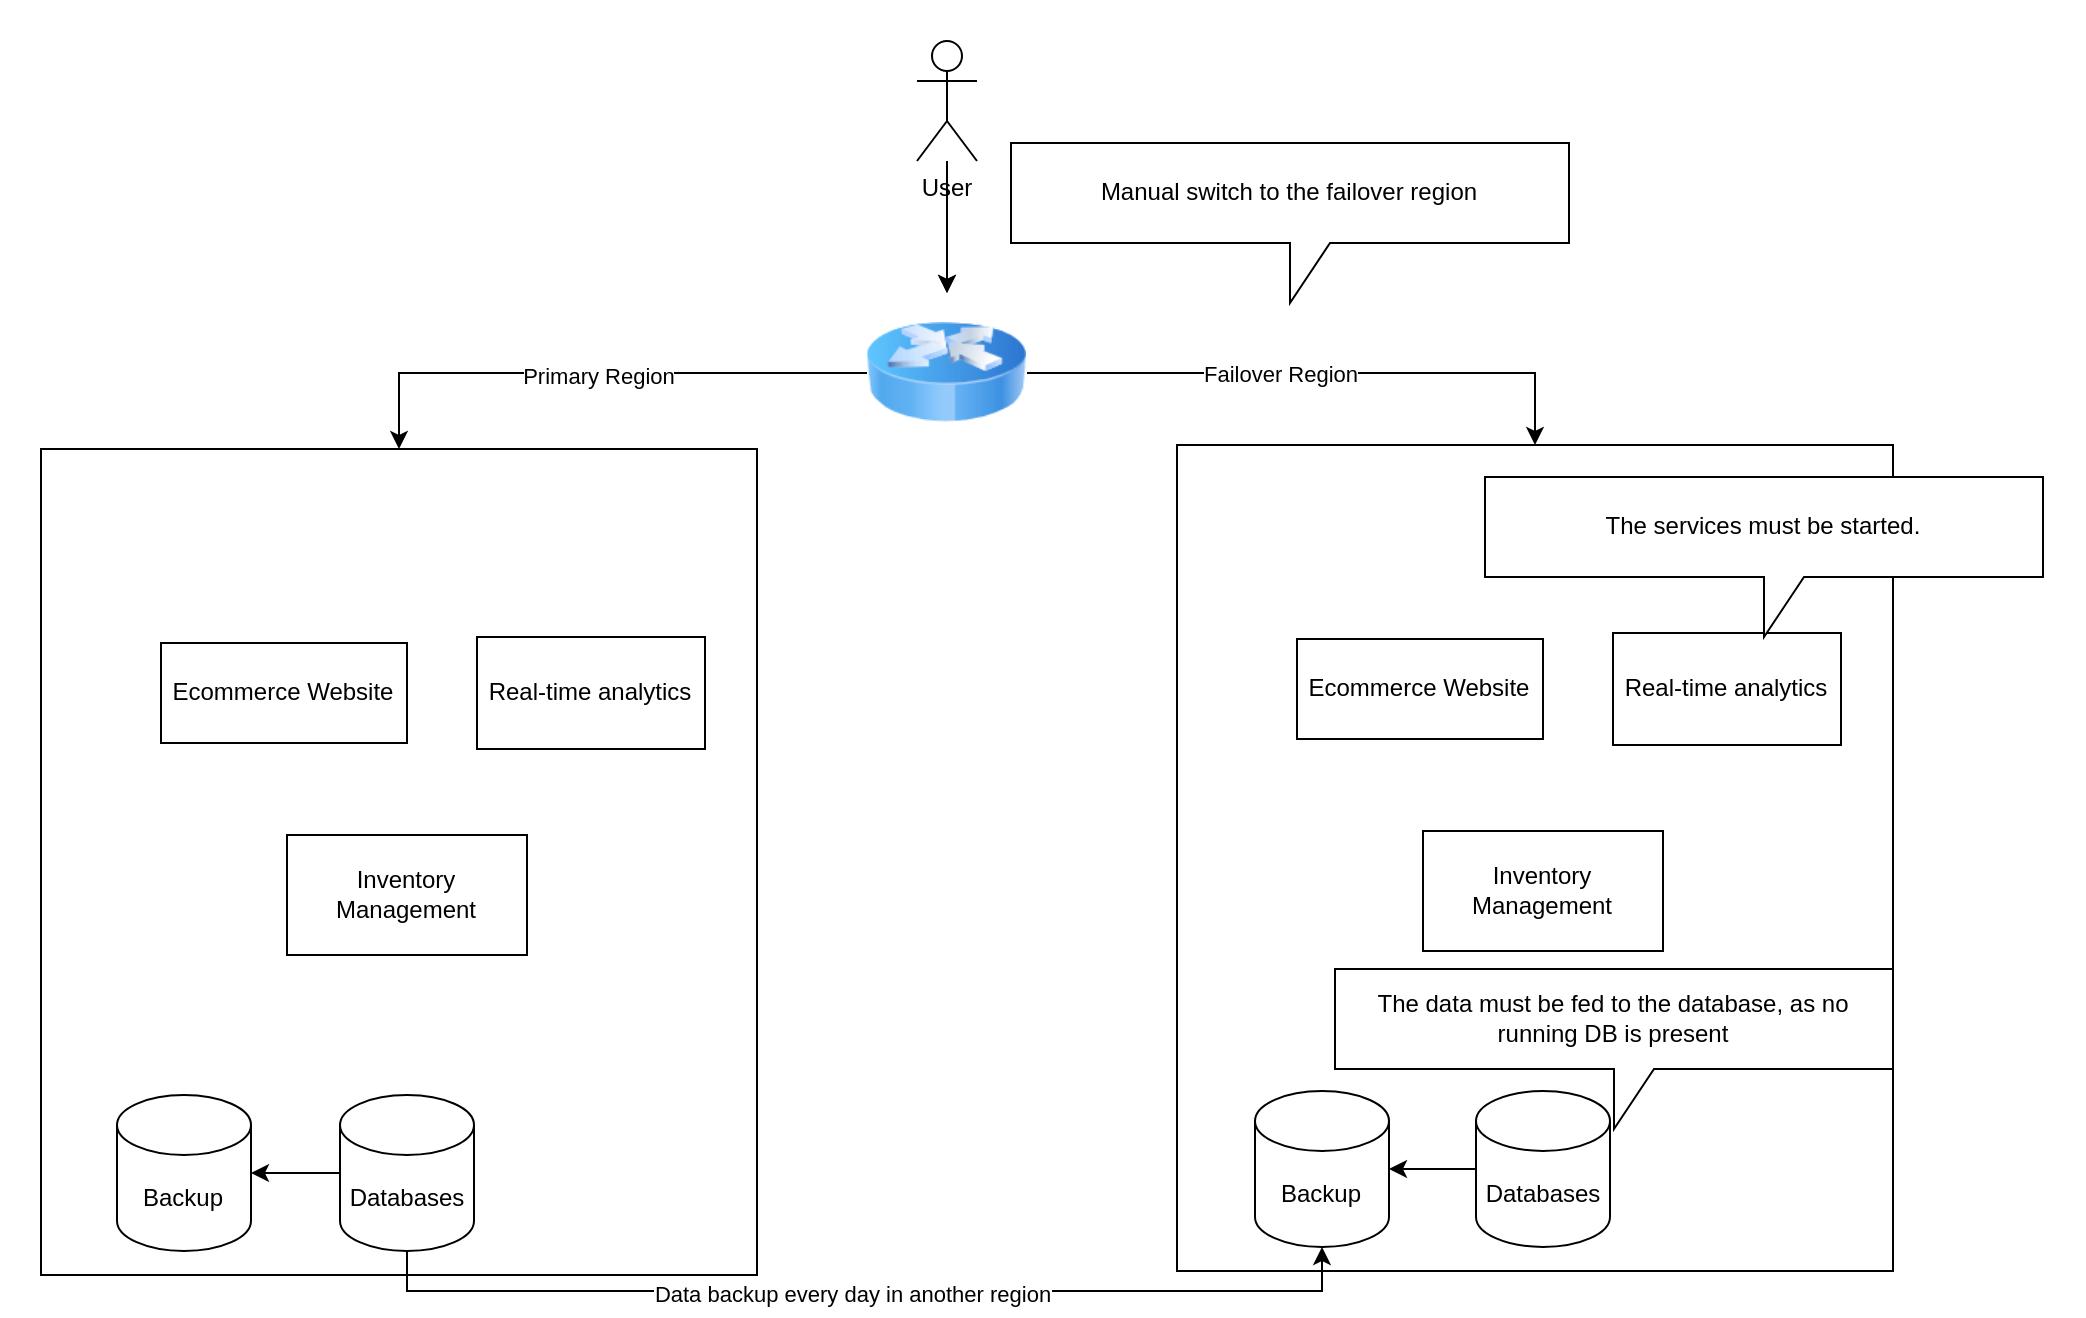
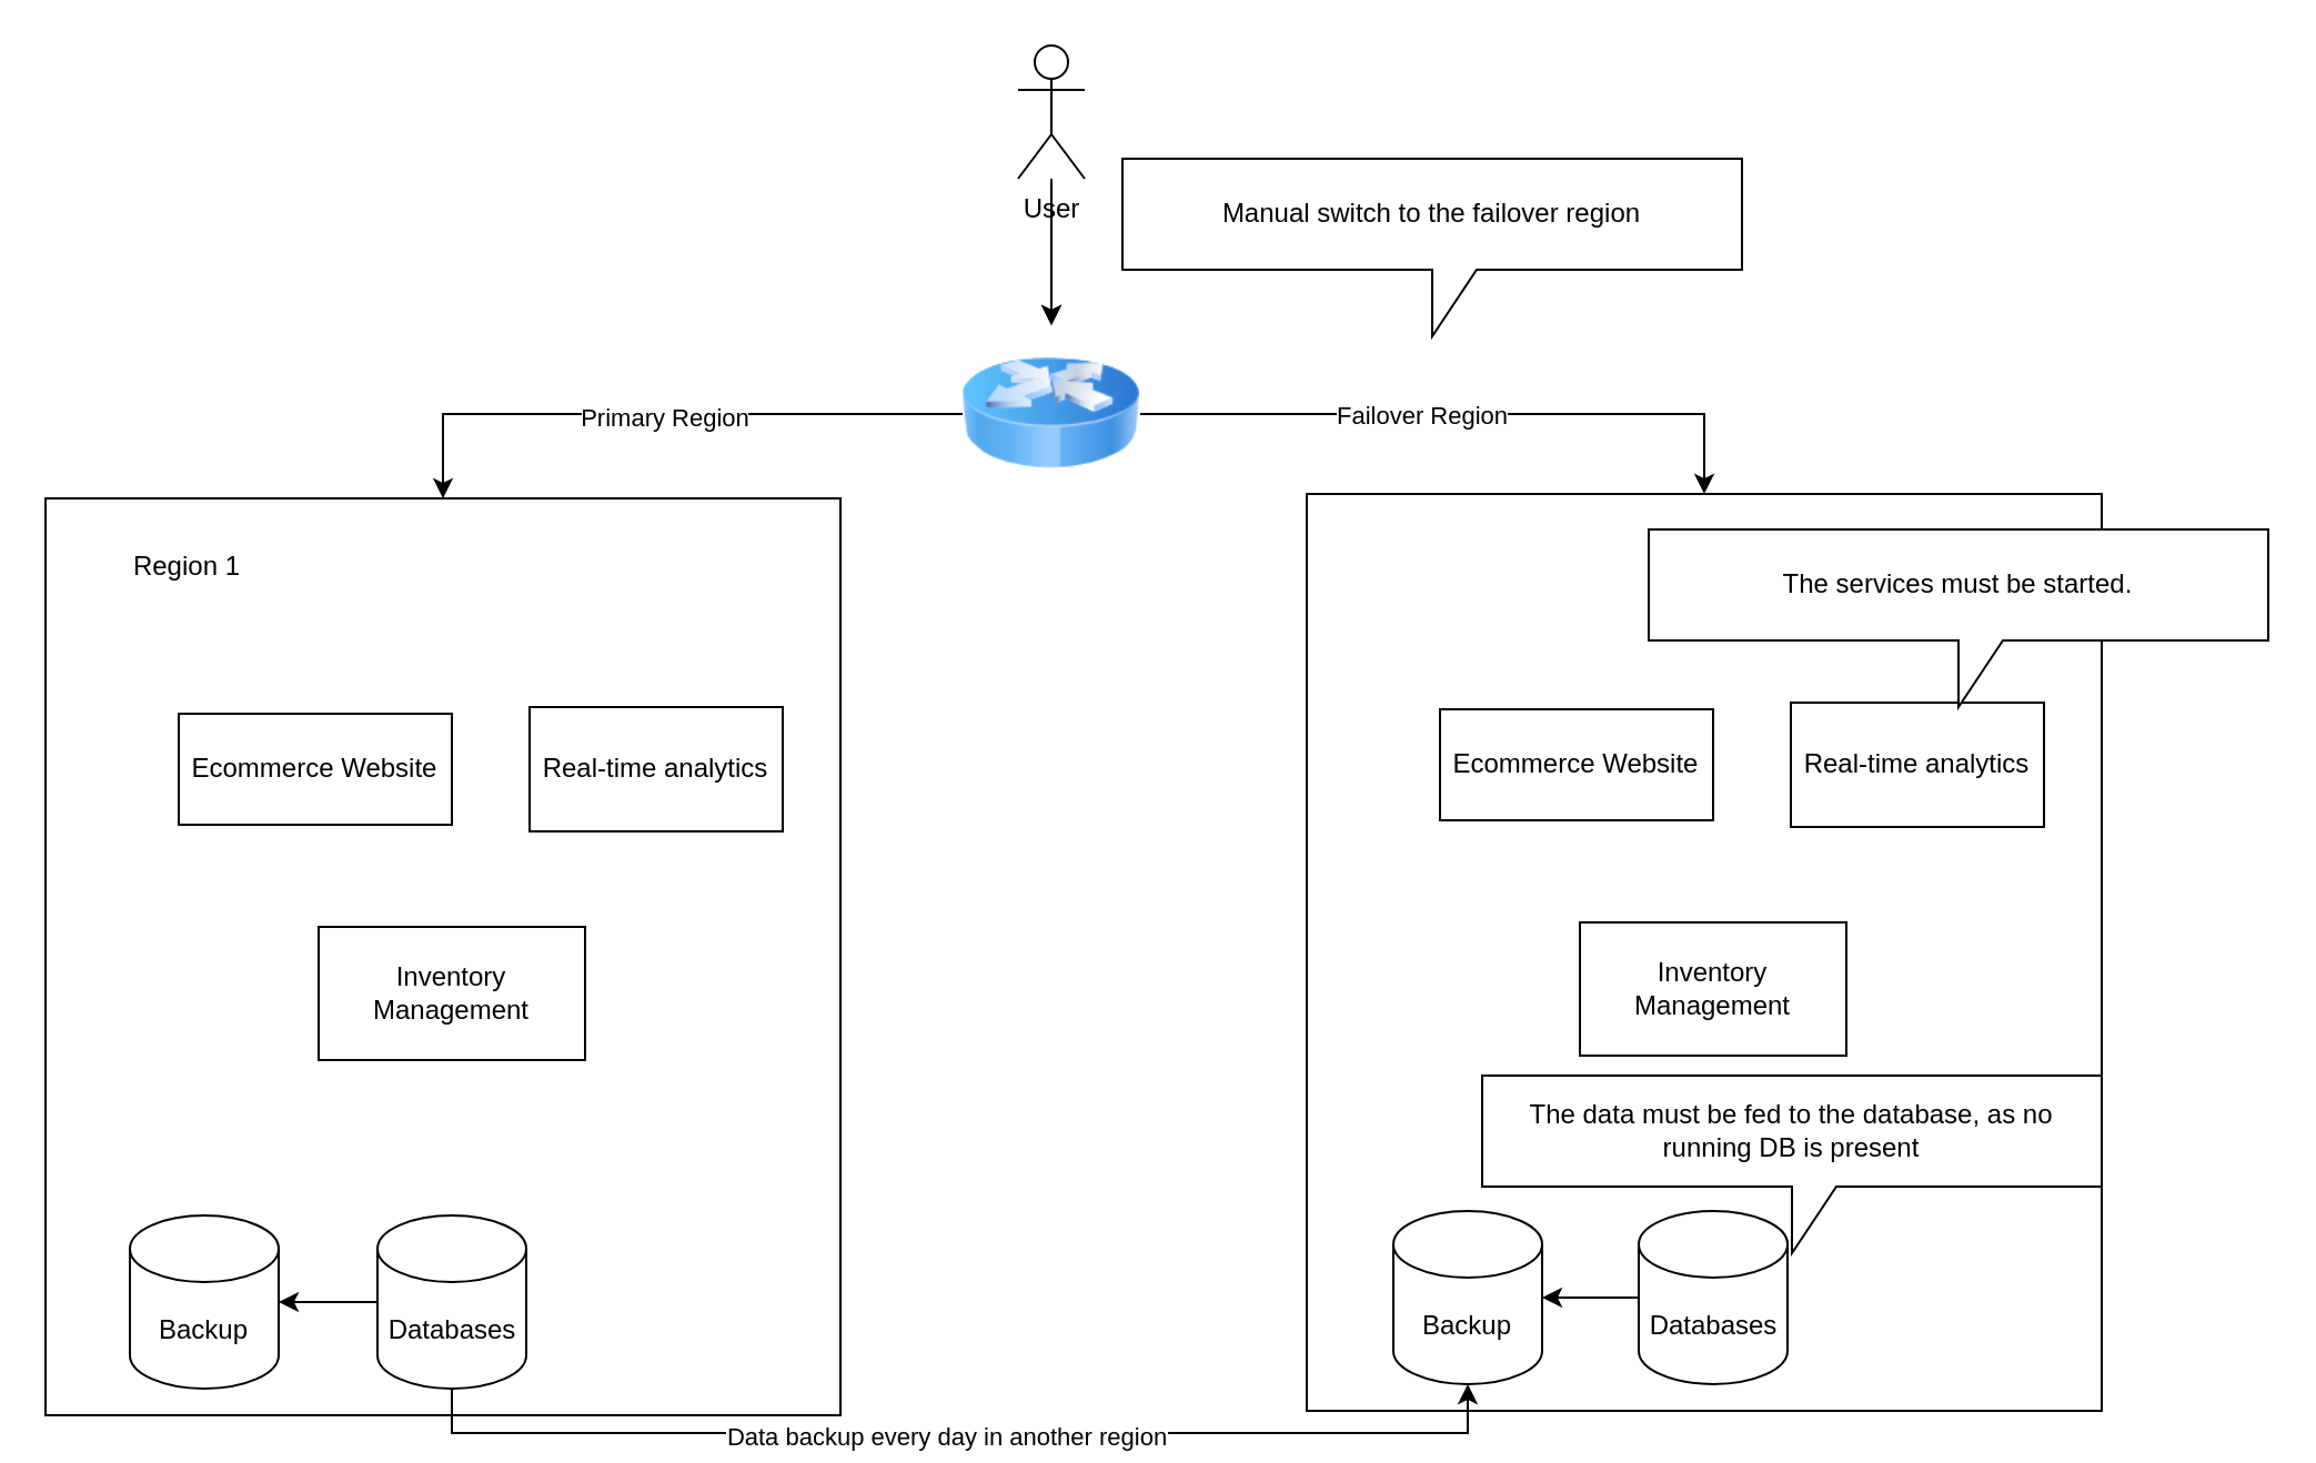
  <mxCell id="0" />
  <mxCell id="1" parent="0" />
  <mxCell id="2" value="" style="rounded=0;whiteSpace=wrap;html=1;" vertex="1" parent="1"><mxGeometry x="588" y="222" width="358" height="413" as="geometry" /></mxCell>
  <mxCell id="3" style="edgeStyle=orthogonalEdgeStyle;rounded=0;orthogonalLoop=1;jettySize=auto;html=1;exitX=0;exitY=0.5;exitDx=0;exitDy=0;exitPerimeter=0;" edge="1" parent="1" source="4" target="27"><mxGeometry relative="1" as="geometry" /></mxCell>
  <mxCell id="4" value="Databases" style="shape=cylinder3;whiteSpace=wrap;html=1;boundedLbl=1;backgroundOutline=1;size=15;" vertex="1" parent="1"><mxGeometry x="737.5" y="545" width="67" height="78" as="geometry" /></mxCell>
  <mxCell id="5" value="Ecommerce Website" style="rounded=0;whiteSpace=wrap;html=1;" vertex="1" parent="1"><mxGeometry x="648" y="319" width="123" height="50" as="geometry" /></mxCell>
  <mxCell id="6" value="Real-time analytics" style="rounded=0;whiteSpace=wrap;html=1;" vertex="1" parent="1"><mxGeometry x="806" y="316" width="114" height="56" as="geometry" /></mxCell>
  <mxCell id="7" value="Inventory Management" style="rounded=0;whiteSpace=wrap;html=1;" vertex="1" parent="1"><mxGeometry x="711" y="415" width="120" height="60" as="geometry" /></mxCell>
  <mxCell id="8" value="" style="rounded=0;whiteSpace=wrap;html=1;" vertex="1" parent="1"><mxGeometry x="20" y="224" width="358" height="413" as="geometry" /></mxCell>
  <mxCell id="9" style="edgeStyle=orthogonalEdgeStyle;rounded=0;orthogonalLoop=1;jettySize=auto;html=1;exitX=0.5;exitY=1;exitDx=0;exitDy=0;exitPerimeter=0;entryX=0.5;entryY=1;entryDx=0;entryDy=0;entryPerimeter=0;" edge="1" parent="1" source="12" target="27"><mxGeometry relative="1" as="geometry" /></mxCell>
  <mxCell id="10" value="Data backup every day in another region" style="edgeLabel;html=1;align=center;verticalAlign=middle;resizable=0;points=[];" vertex="1" connectable="0" parent="9"><mxGeometry x="-0.033" y="-1" relative="1" as="geometry"><mxPoint as="offset" /></mxGeometry></mxCell>
  <mxCell id="11" style="edgeStyle=orthogonalEdgeStyle;rounded=0;orthogonalLoop=1;jettySize=auto;html=1;exitX=0;exitY=0.5;exitDx=0;exitDy=0;exitPerimeter=0;" edge="1" parent="1" source="12" target="26"><mxGeometry relative="1" as="geometry" /></mxCell>
  <mxCell id="12" value="Databases" style="shape=cylinder3;whiteSpace=wrap;html=1;boundedLbl=1;backgroundOutline=1;size=15;" vertex="1" parent="1"><mxGeometry x="169.5" y="547" width="67" height="78" as="geometry" /></mxCell>
  <mxCell id="13" value="Ecommerce Website" style="rounded=0;whiteSpace=wrap;html=1;" vertex="1" parent="1"><mxGeometry x="80" y="321" width="123" height="50" as="geometry" /></mxCell>
  <mxCell id="14" value="Real-time analytics" style="rounded=0;whiteSpace=wrap;html=1;" vertex="1" parent="1"><mxGeometry x="238" y="318" width="114" height="56" as="geometry" /></mxCell>
  <mxCell id="15" value="Inventory Management" style="rounded=0;whiteSpace=wrap;html=1;" vertex="1" parent="1"><mxGeometry x="143" y="417" width="120" height="60" as="geometry" /></mxCell>
+ <mxCell id="16" value="Region 1" style="text;html=1;strokeColor=none;fillColor=none;align=center;verticalAlign=middle;whiteSpace=wrap;rounded=0;" vertex="1" parent="1"><mxGeometry x="54" y="240" width="60" height="30" as="geometry" /></mxCell>
  <mxCell id="17" style="edgeStyle=orthogonalEdgeStyle;rounded=0;orthogonalLoop=1;jettySize=auto;html=1;exitX=0;exitY=0.5;exitDx=0;exitDy=0;entryX=0.5;entryY=0;entryDx=0;entryDy=0;" edge="1" parent="1" source="21" target="8"><mxGeometry relative="1" as="geometry" /></mxCell>
  <mxCell id="18" value="Primary Region" style="edgeLabel;html=1;align=center;verticalAlign=middle;resizable=0;points=[];" vertex="1" connectable="0" parent="17"><mxGeometry x="-0.007" y="1" relative="1" as="geometry"><mxPoint as="offset" /></mxGeometry></mxCell>
  <mxCell id="19" style="edgeStyle=orthogonalEdgeStyle;rounded=0;orthogonalLoop=1;jettySize=auto;html=1;exitX=1;exitY=0.5;exitDx=0;exitDy=0;entryX=0.5;entryY=0;entryDx=0;entryDy=0;" edge="1" parent="1" source="21" target="2"><mxGeometry relative="1" as="geometry" /></mxCell>
  <mxCell id="20" value="Failover Region" style="edgeLabel;html=1;align=center;verticalAlign=middle;resizable=0;points=[];" vertex="1" connectable="0" parent="19"><mxGeometry x="-0.241" relative="1" as="geometry"><mxPoint x="16" as="offset" /></mxGeometry></mxCell>
  <mxCell id="21" value="" style="image;html=1;image=img/lib/clip_art/networking/Router_Icon_128x128.png" vertex="1" parent="1"><mxGeometry x="433" y="146" width="80" height="80" as="geometry" /></mxCell>
  <mxCell id="22" value="" style="edgeStyle=orthogonalEdgeStyle;rounded=0;orthogonalLoop=1;jettySize=auto;html=1;" edge="1" parent="1" source="24" target="21"><mxGeometry relative="1" as="geometry" /></mxCell>
  <mxCell id="23" value="" style="edgeStyle=orthogonalEdgeStyle;rounded=0;orthogonalLoop=1;jettySize=auto;html=1;" edge="1" parent="1" source="24" target="21"><mxGeometry relative="1" as="geometry" /></mxCell>
  <mxCell id="24" value="User" style="shape=umlActor;verticalLabelPosition=bottom;verticalAlign=top;html=1;outlineConnect=0;" vertex="1" parent="1"><mxGeometry x="458" y="20" width="30" height="60" as="geometry" /></mxCell>
  <mxCell id="25" value="Manual switch to the failover region" style="shape=callout;whiteSpace=wrap;html=1;perimeter=calloutPerimeter;" vertex="1" parent="1"><mxGeometry x="505" y="71" width="279" height="80" as="geometry" /></mxCell>
  <mxCell id="26" value="Backup" style="shape=cylinder3;whiteSpace=wrap;html=1;boundedLbl=1;backgroundOutline=1;size=15;" vertex="1" parent="1"><mxGeometry x="58" y="547" width="67" height="78" as="geometry" /></mxCell>
  <mxCell id="27" value="Backup" style="shape=cylinder3;whiteSpace=wrap;html=1;boundedLbl=1;backgroundOutline=1;size=15;" vertex="1" parent="1"><mxGeometry x="627" y="545" width="67" height="78" as="geometry" /></mxCell>
  <mxCell id="28" value="The services must be started." style="shape=callout;whiteSpace=wrap;html=1;perimeter=calloutPerimeter;" vertex="1" parent="1"><mxGeometry x="742" y="238" width="279" height="80" as="geometry" /></mxCell>
  <mxCell id="29" value="The data must be fed to the database, as no running DB is present" style="shape=callout;whiteSpace=wrap;html=1;perimeter=calloutPerimeter;" vertex="1" parent="1"><mxGeometry x="667" y="484" width="279" height="80" as="geometry" /></mxCell>
